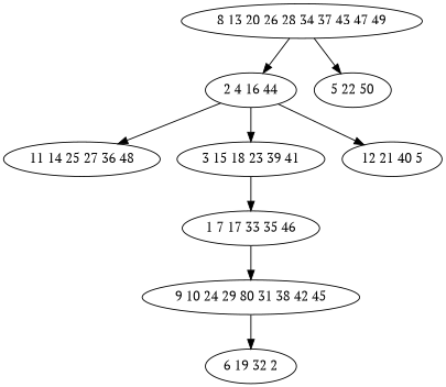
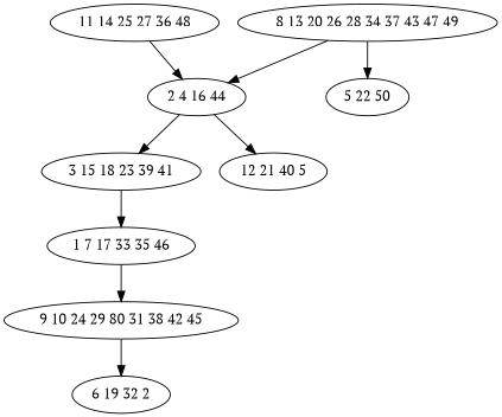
  digraph {
    fontname="PT Serif"
    node [fontname="PT Serif"]
    edge [fontname="PT Serif"]
    n1 [label="11 14 25 27 36 48"]
    n2 [label="2 4 16 44"]
    n3 [label="3 15 18 23 39 41"]
    n4 [label="12 21 40 5"]
    n5 [label="1 7 17 33 35 46"]
    n6 [label="8 13 20 26 28 34 37 43 47 49"]
    n7 [label="5 22 50"]
    n8 [label="9 10 24 29 80 31 38 42 45"]
    n9 [label="6 19 32 2"]
-   n2 -> n1
+   n1 -> n2
    n2 -> n3
    n2 -> n4
    n3 -> n5
    n5 -> n8
    n6 -> n2
    n6 -> n7
    n8 -> n9
  }
